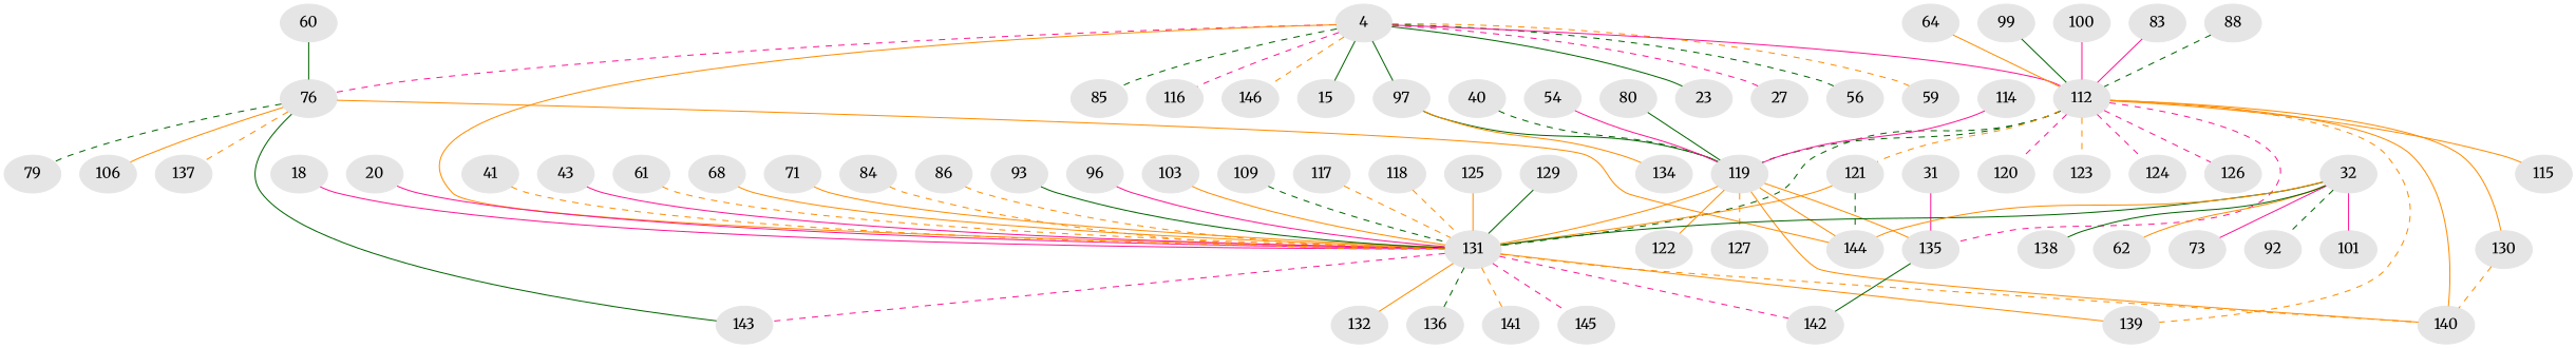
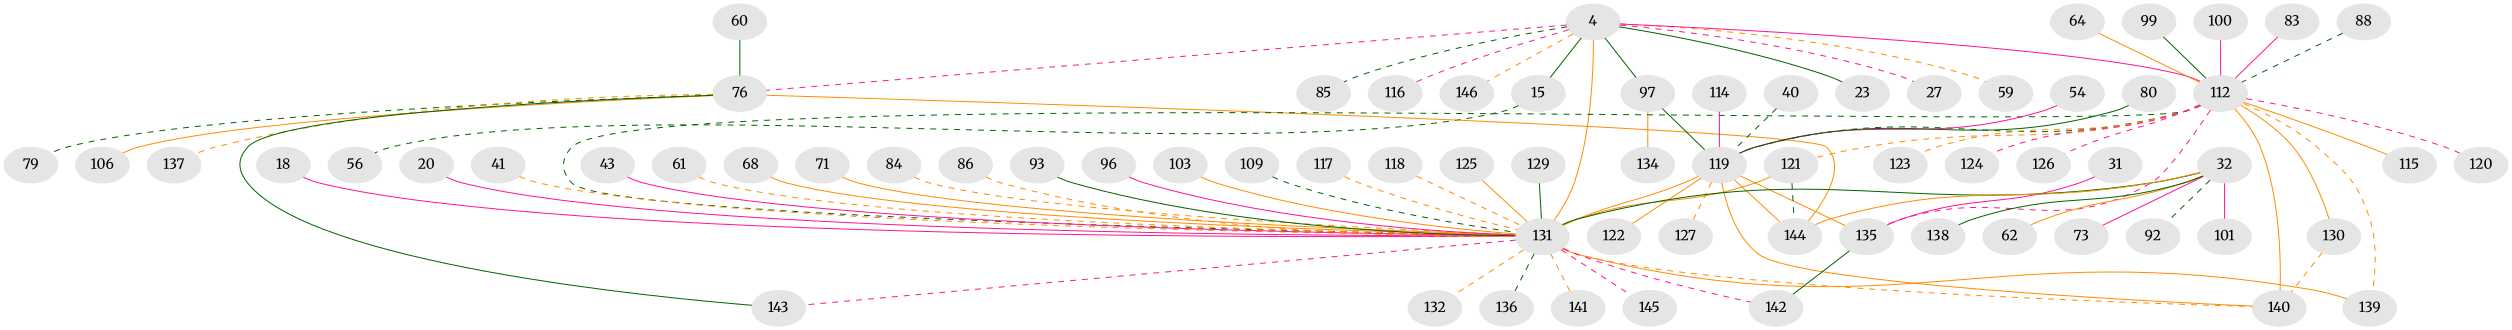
  graph {
    fontname=Merriweather
    node [color=gray90 fontname=Merriweather style=filled]
    edge [color=darkorange fontname=Merriweather style=solid]
    4
    15
    23
    27
    56
    59
    76 [super="+50"]
    85
    97 [super="+55+30+69"]
    112 [super="+38+65+82+78"]
    116
    131 [super="+46+95+17+39+63+81+89"]
    146
    144 [super="+52+91+104"]
    79
    106
    137
    143 [super="+22"]
    119 [super="+108+111+90"]
    134
    135 [super="+107"]
    115
    120
    121 [super="+26+87+37+53+102+105+110+113"]
    123
    124
    126
    130 [super="+64"]
    139
    140 [super="+33"]
    132 [super="+128"]
    136
    141
    142
    145
    18
    20
    31
    32 [super="+21"]
    62
    73
    92
    101
    138
    122
    127
    40
    41
    43 [super="+19"]
    54
    60
    61
    68
    71
    80
    83
    84
    86
    88
    93
    n61 [label=64]
    96
    99
    100
    103
    109
    114
    117
    118
    125
    129
    4 -- 15 [color=darkgreen]
    4 -- 23 [color=darkgreen]
    4 -- 27 [color=deeppink style=dashed]
-   4 -- 56 [color=darkgreen style=dashed]
+   15 -- 56 [color=darkgreen style=dashed]
    4 -- 59 [style=dashed]
    4 -- 76 [color=deeppink style=dashed weight=3]
    4 -- 85 [color=darkgreen style=dashed]
    4 -- 97 [color=darkgreen]
    4 -- 112 [color=deeppink weight=6]
    4 -- 116 [color=deeppink style=dashed]
    4 -- 131 [weight=4]
    4 -- 146 [style=dashed]
    76 -- 144
    76 -- 79 [color=darkgreen style=dashed]
    76 -- 106
    76 -- 137 [style=dashed]
    76 -- 143 [color=darkgreen]
    97 -- 119 [color=darkgreen weight=2]
    97 -- 134
    112 -- 131 [color=darkgreen style=dashed]
    112 -- 119 [color=darkgreen style=dashed weight=2]
    112 -- 135 [color=deeppink style=dashed weight=2]
    112 -- 115
    112 -- 120 [color=deeppink style=dashed weight=3]
    112 -- 121 [style=dashed weight=2]
    112 -- 123 [style=dashed]
    112 -- 124 [color=deeppink style=dashed]
    112 -- 126 [color=deeppink style=dashed]
    112 -- 130
    112 -- 139 [style=dashed]
    112 -- 140 [weight=3]
    131 -- 143 [color=deeppink style=dashed]
    131 -- 139
    131 -- 140 [style=dashed weight=2]
-   131 -- 132
+   131 -- 132 [style=dashed]
    131 -- 136 [color=darkgreen style=dashed]
    131 -- 141 [style=dashed]
    131 -- 142 [color=deeppink style=dashed]
    131 -- 145 [color=deeppink style=dashed]
    119 -- 131 [weight=11]
    119 -- 144 [weight=2]
    119 -- 135 [weight=3]
    119 -- 140 [weight=2]
    119 -- 122
    119 -- 127 [style=dashed]
    135 -- 142 [color=darkgreen]
    121 -- 131
    121 -- 144 [color=darkgreen style=dashed]
    130 -- 140 [style=dashed weight=2]
    18 -- 131 [color=deeppink]
    20 -- 131 [color=deeppink]
    31 -- 135 [color=deeppink]
    32 -- 131 [color=darkgreen weight=2]
    32 -- 144 [weight=2]
    32 -- 62
    32 -- 73 [color=deeppink]
    32 -- 92 [color=darkgreen style=dashed]
    32 -- 101 [color=deeppink]
    32 -- 138 [color=darkgreen]
    40 -- 119 [color=darkgreen style=dashed]
    41 -- 131 [style=dashed]
    43 -- 131 [color=deeppink]
    54 -- 119 [color=deeppink]
    60 -- 76 [color=darkgreen]
    61 -- 131 [style=dashed]
    68 -- 131
    71 -- 131
    80 -- 119 [color=darkgreen]
    83 -- 112 [color=deeppink]
    84 -- 131 [style=dashed]
    86 -- 131 [style=dashed]
    88 -- 112 [color=darkgreen style=dashed]
    93 -- 131 [color=darkgreen]
    n61 -- 112
    96 -- 131 [color=deeppink]
    99 -- 112 [color=darkgreen]
    100 -- 112 [color=deeppink]
    103 -- 131
    109 -- 131 [color=darkgreen style=dashed]
    114 -- 119 [color=deeppink]
    117 -- 131 [style=dashed]
    118 -- 131 [style=dashed]
    125 -- 131
    129 -- 131 [color=darkgreen]
  }
